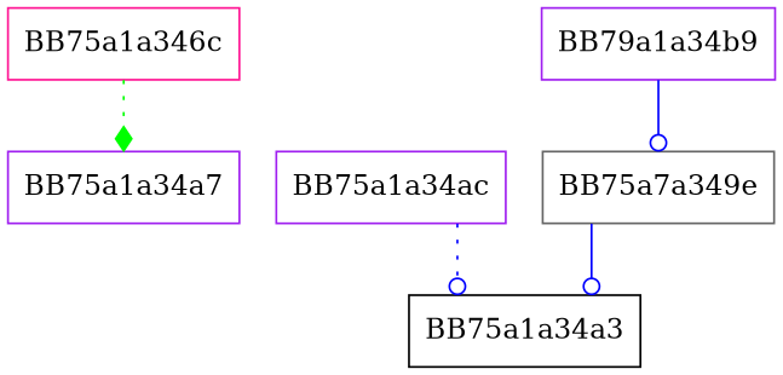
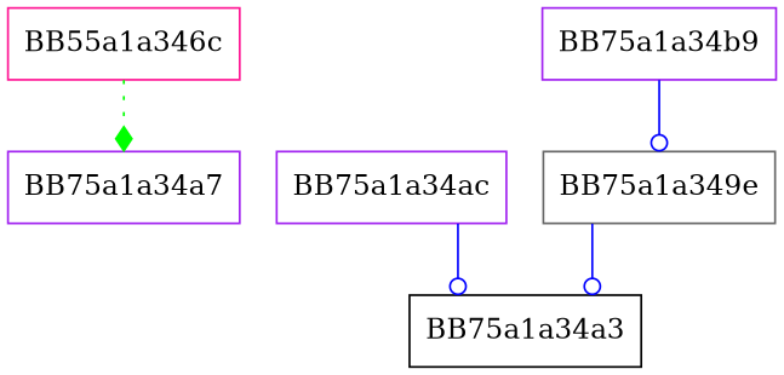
  digraph {
    splines=ortho
    node [color=purple shape=box]
    edge [arrowhead=odot color=blue style=dotted]
-   BB75a1a346c [color=deeppink]
+   BB75a1a346c [color=deeppink label=BB55a1a346c]
    BB75a1a34a7
    BB75a1a34ac
    BB75a1a34a3 [color=black]
-   BB75a1a349e [color=gray40 label=BB75a7a349e]
-   BB75a1a34b9 [label=BB79a1a34b9]
+   BB75a1a349e [color=gray40]
+   BB75a1a34b9
    BB75a1a346c -> BB75a1a34a7 [arrowhead=diamond color=green]
-   BB75a1a34ac -> BB75a1a34a3
+   BB75a1a34ac -> BB75a1a34a3 [style=solid]
    BB75a1a349e -> BB75a1a34a3 [style=solid]
    BB75a1a34b9 -> BB75a1a349e [style=solid]
  }
